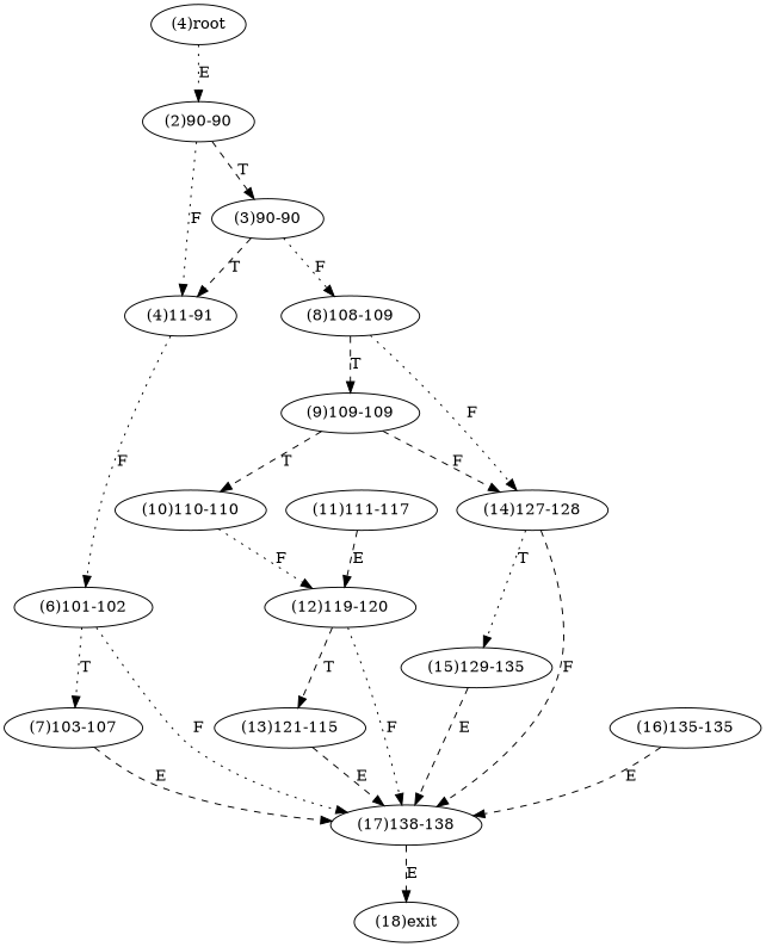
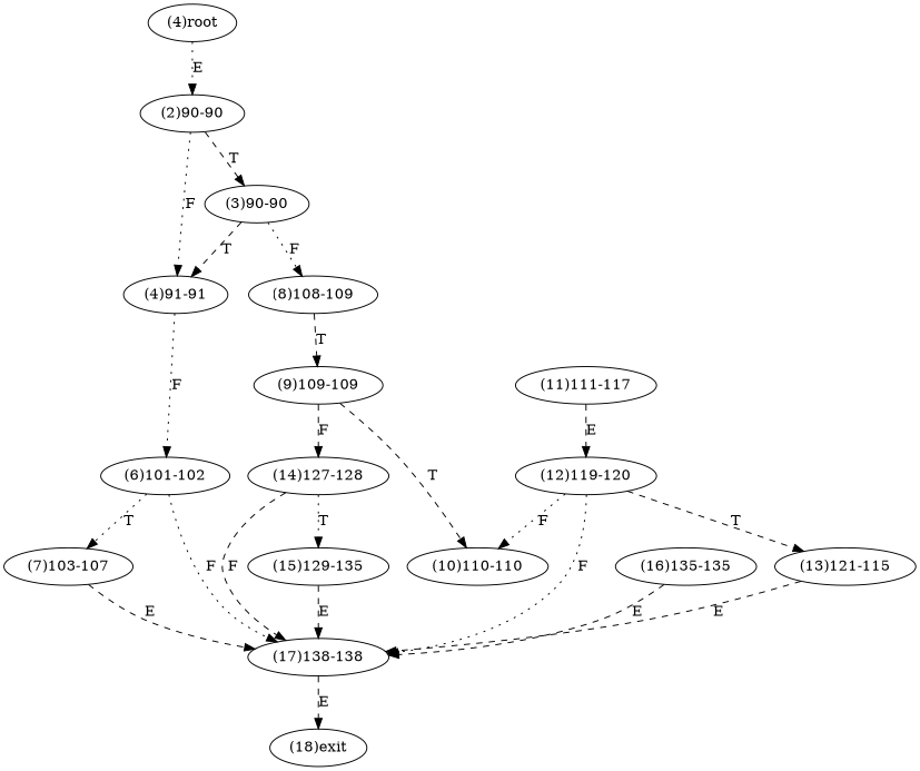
  digraph {
    edge [style=dashed]
    n1 [label="(4)root"]
    n2 [label="(2)90-90"]
    n3 [label="(3)90-90"]
-   n4 [label="(4)11-91"]
+   n4 [label="(4)91-91"]
    n5 [label="(8)108-109"]
    n6 [label="(6)101-102"]
    n7 [label="(9)109-109"]
    n8 [label="(14)127-128"]
    n9 [label="(7)103-107"]
    n10 [label="(17)138-138"]
    n11 [label="(18)exit"]
    n12 [label="(10)110-110"]
    n13 [label="(15)129-135"]
    n14 [label="(12)119-120"]
    n15 [label="(11)111-117"]
    n16 [label="(13)121-115"]
    n17 [label="(16)135-135"]
    n1 -> n2 [label=E style=dotted]
    n2 -> n3 [label=T]
    n2 -> n4 [label=F style=dotted]
    n3 -> n4 [label=T]
    n3 -> n5 [label=F style=dotted]
    n4 -> n6 [label=F style=dotted]
    n5 -> n7 [label=T]
-   n5 -> n8 [label=F style=dotted]
    n6 -> n9 [label=T style=dotted]
    n6 -> n10 [label=F style=dotted]
    n7 -> n8 [label=F]
    n7 -> n12 [label=T]
    n8 -> n10 [label=F]
    n8 -> n13 [label=T style=dotted]
    n9 -> n10 [label=E]
    n10 -> n11 [label=E]
-   n12 -> n14 [label=F style=dotted]
+   n14 -> n12 [label=F style=dotted]
    n13 -> n10 [label=E]
    n14 -> n10 [label=F style=dotted]
    n14 -> n16 [label=T]
    n15 -> n14 [label=E]
    n16 -> n10 [label=E]
    n17 -> n10 [label=E]
  }
